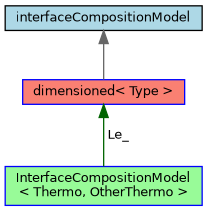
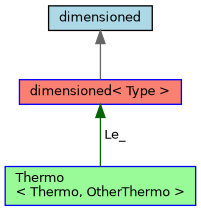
  digraph {
    node [color=blue fontname=Helvetica fontsize=10 shape=record style=filled]
    edge [dir=back fontname=Helvetica fontsize=10 labelfontname=Helvetica labelfontsize=10 style=solid]
-   n1 [fillcolor=palegreen fontcolor=black height=0.2 label="InterfaceCompositionModel\l\< Thermo, OtherThermo \>" width=0.4]
-   n2 [color=black fillcolor=lightblue height=0.2 label=interfaceCompositionModel width=0.4]
+   n1 [fillcolor=palegreen fontcolor=black height=0.2 label="Thermo\l\< Thermo, OtherThermo \>" width=0.4]
+   n2 [color=black fillcolor=lightblue height=0.2 label=dimensioned width=0.4]
    n3 [fillcolor=salmon height=0.2 label="dimensioned\< Type \>" width=0.4]
    n2 -> n3 [color=gray40]
    n3 -> n1 [color=darkgreen label=" Le_"]
  }
